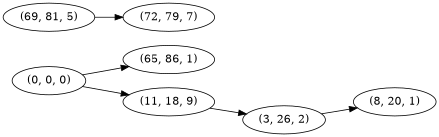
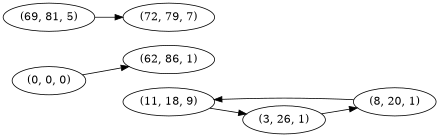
  digraph {
    rankdir=LR
    "(0, 0, 0)"
-   "(65, 86, 1)"
+   "(65, 86, 1)" [label="(62, 86, 1)"]
    n3 [label="(8, 20, 1)"]
-   "(3, 26, 2)"
+   "(3, 26, 2)" [label="(3, 26, 1)"]
    "(11, 18, 9)"
    "(69, 81, 5)"
    "(72, 79, 7)"
    "(0, 0, 0)" -> "(65, 86, 1)"
-   "(0, 0, 0)" -> "(11, 18, 9)"
+   n3 -> "(11, 18, 9)"
    "(3, 26, 2)" -> n3
    "(11, 18, 9)" -> "(3, 26, 2)"
    "(69, 81, 5)" -> "(72, 79, 7)"
  }
